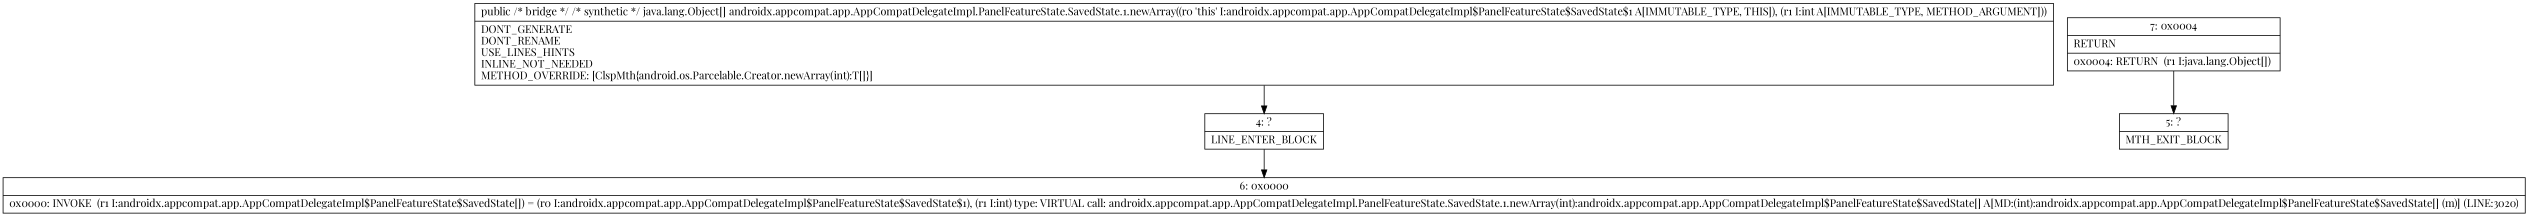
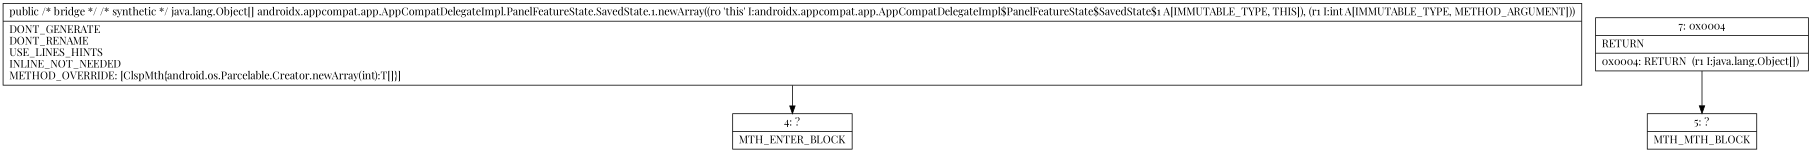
  digraph {
    fontname="Playfair Display"
    node [fontname="Playfair Display" shape=record]
    edge [fontname="Playfair Display"]
-   n1 [label="{4\:\ ?|LINE_ENTER_BLOCK\l}"]
-   n2 [label="{6\:\ 0x0000|0x0000: INVOKE  (r1 I:androidx.appcompat.app.AppCompatDelegateImpl$PanelFeatureState$SavedState[]) = (r0 I:androidx.appcompat.app.AppCompatDelegateImpl$PanelFeatureState$SavedState$1), (r1 I:int) type: VIRTUAL call: androidx.appcompat.app.AppCompatDelegateImpl.PanelFeatureState.SavedState.1.newArray(int):androidx.appcompat.app.AppCompatDelegateImpl$PanelFeatureState$SavedState[] A[MD:(int):androidx.appcompat.app.AppCompatDelegateImpl$PanelFeatureState$SavedState[] (m)] (LINE:3020)\l}"]
+   n1 [label="{4\:\ ?|MTH_ENTER_BLOCK\l}"]
    n3 [label="{7\:\ 0x0004|RETURN\l|0x0004: RETURN  (r1 I:java.lang.Object[]) \l}"]
-   n4 [label="{5\:\ ?|MTH_EXIT_BLOCK\l}"]
+   n4 [label="{5\:\ ?|MTH_MTH_BLOCK\l}"]
    n5 [label="{public \/* bridge *\/ \/* synthetic *\/ java.lang.Object[] androidx.appcompat.app.AppCompatDelegateImpl.PanelFeatureState.SavedState.1.newArray((r0 'this' I:androidx.appcompat.app.AppCompatDelegateImpl$PanelFeatureState$SavedState$1 A[IMMUTABLE_TYPE, THIS]), (r1 I:int A[IMMUTABLE_TYPE, METHOD_ARGUMENT]))  | DONT_GENERATE\lDONT_RENAME\lUSE_LINES_HINTS\lINLINE_NOT_NEEDED\lMETHOD_OVERRIDE: [ClspMth\{android.os.Parcelable.Creator.newArray(int):T[]\}]\l}"]
-   n1 -> n2
    n3 -> n4
    n5 -> n1
  }
